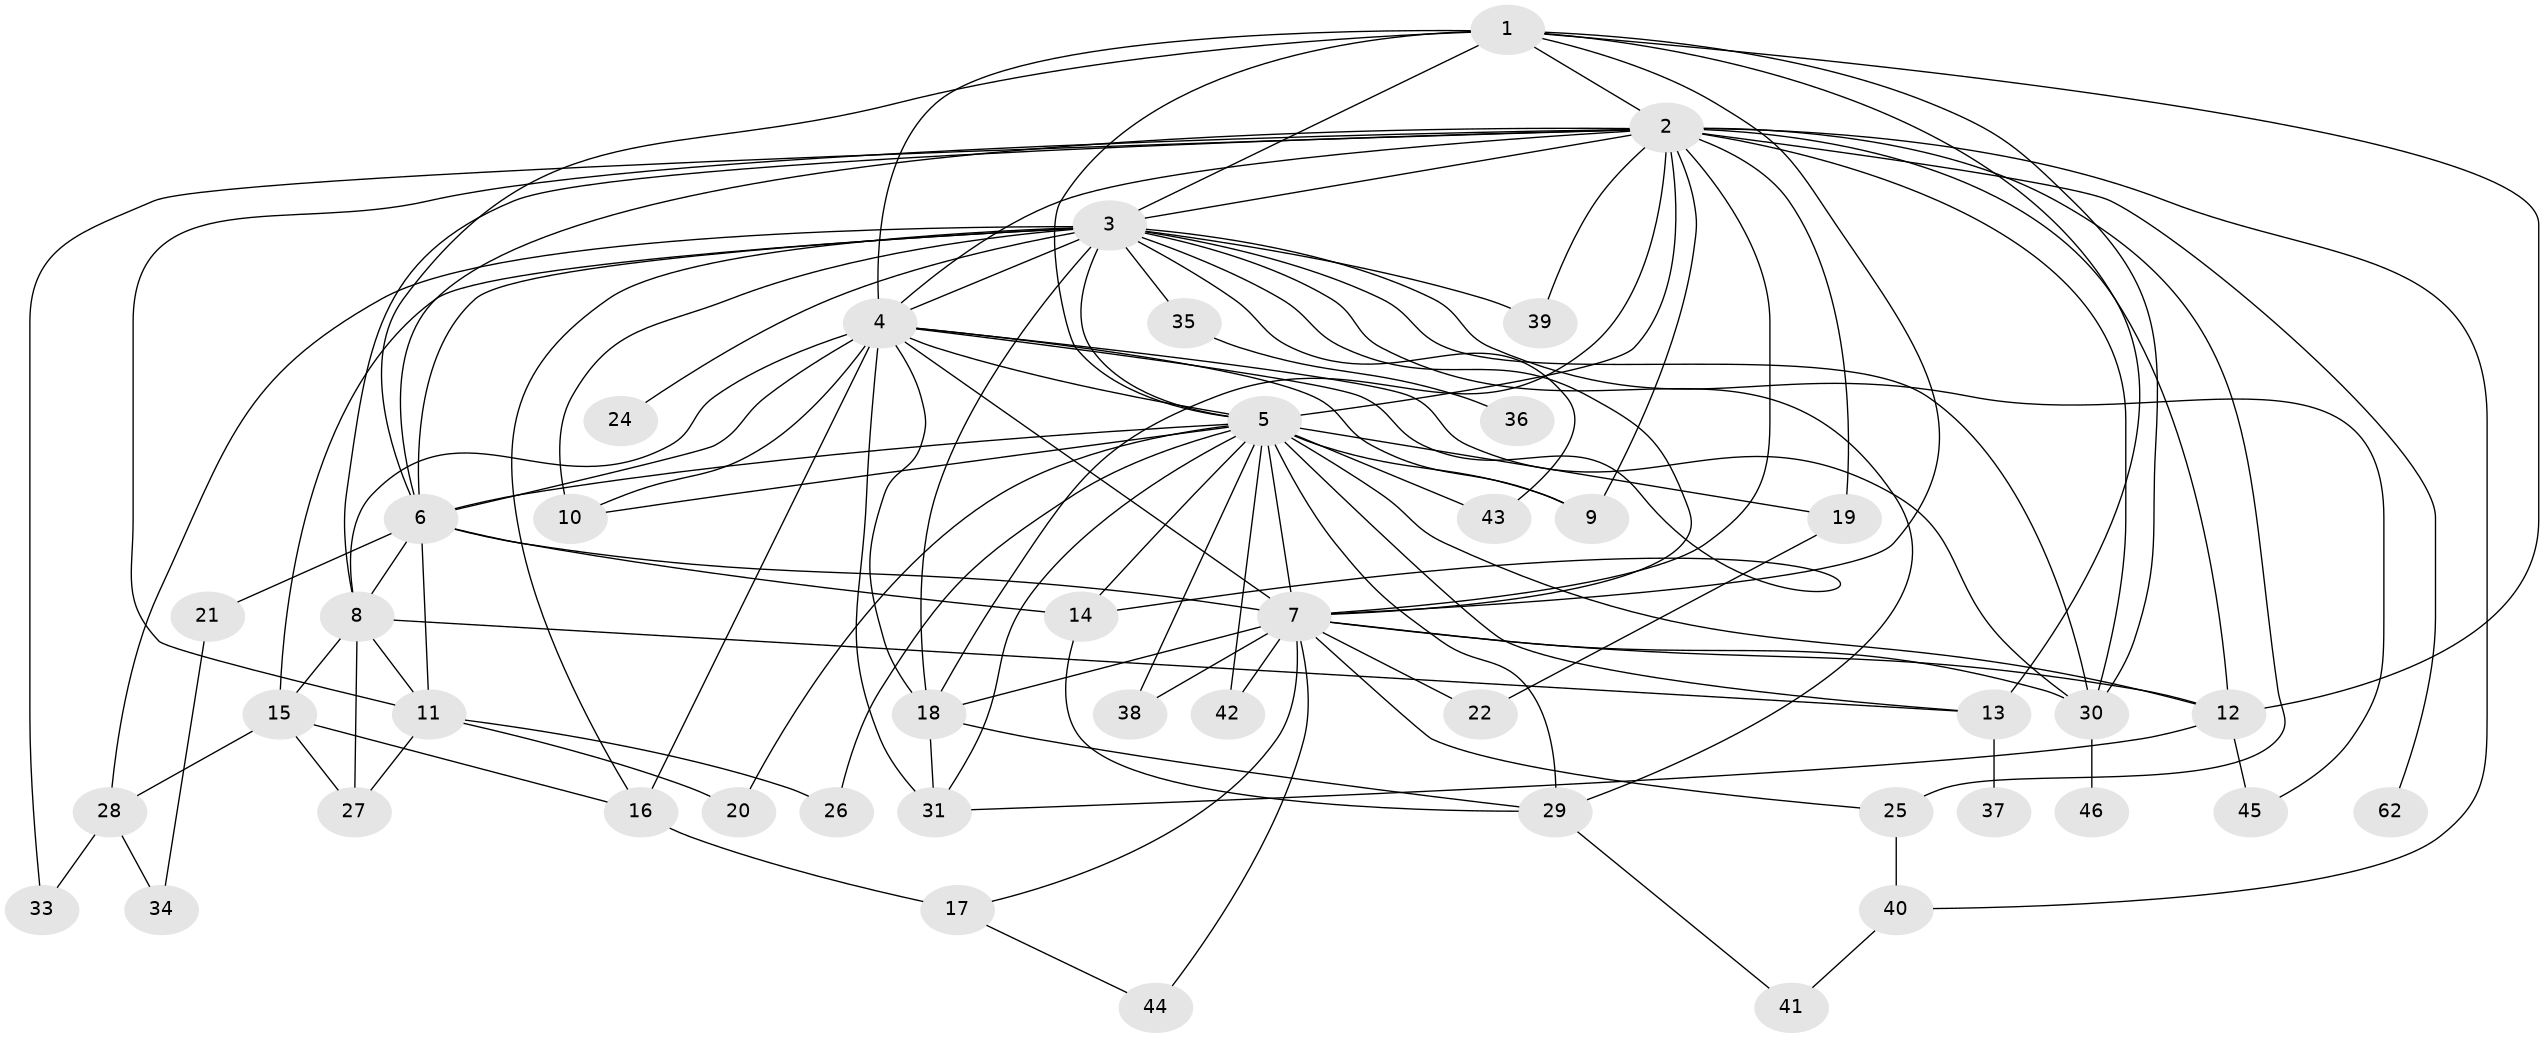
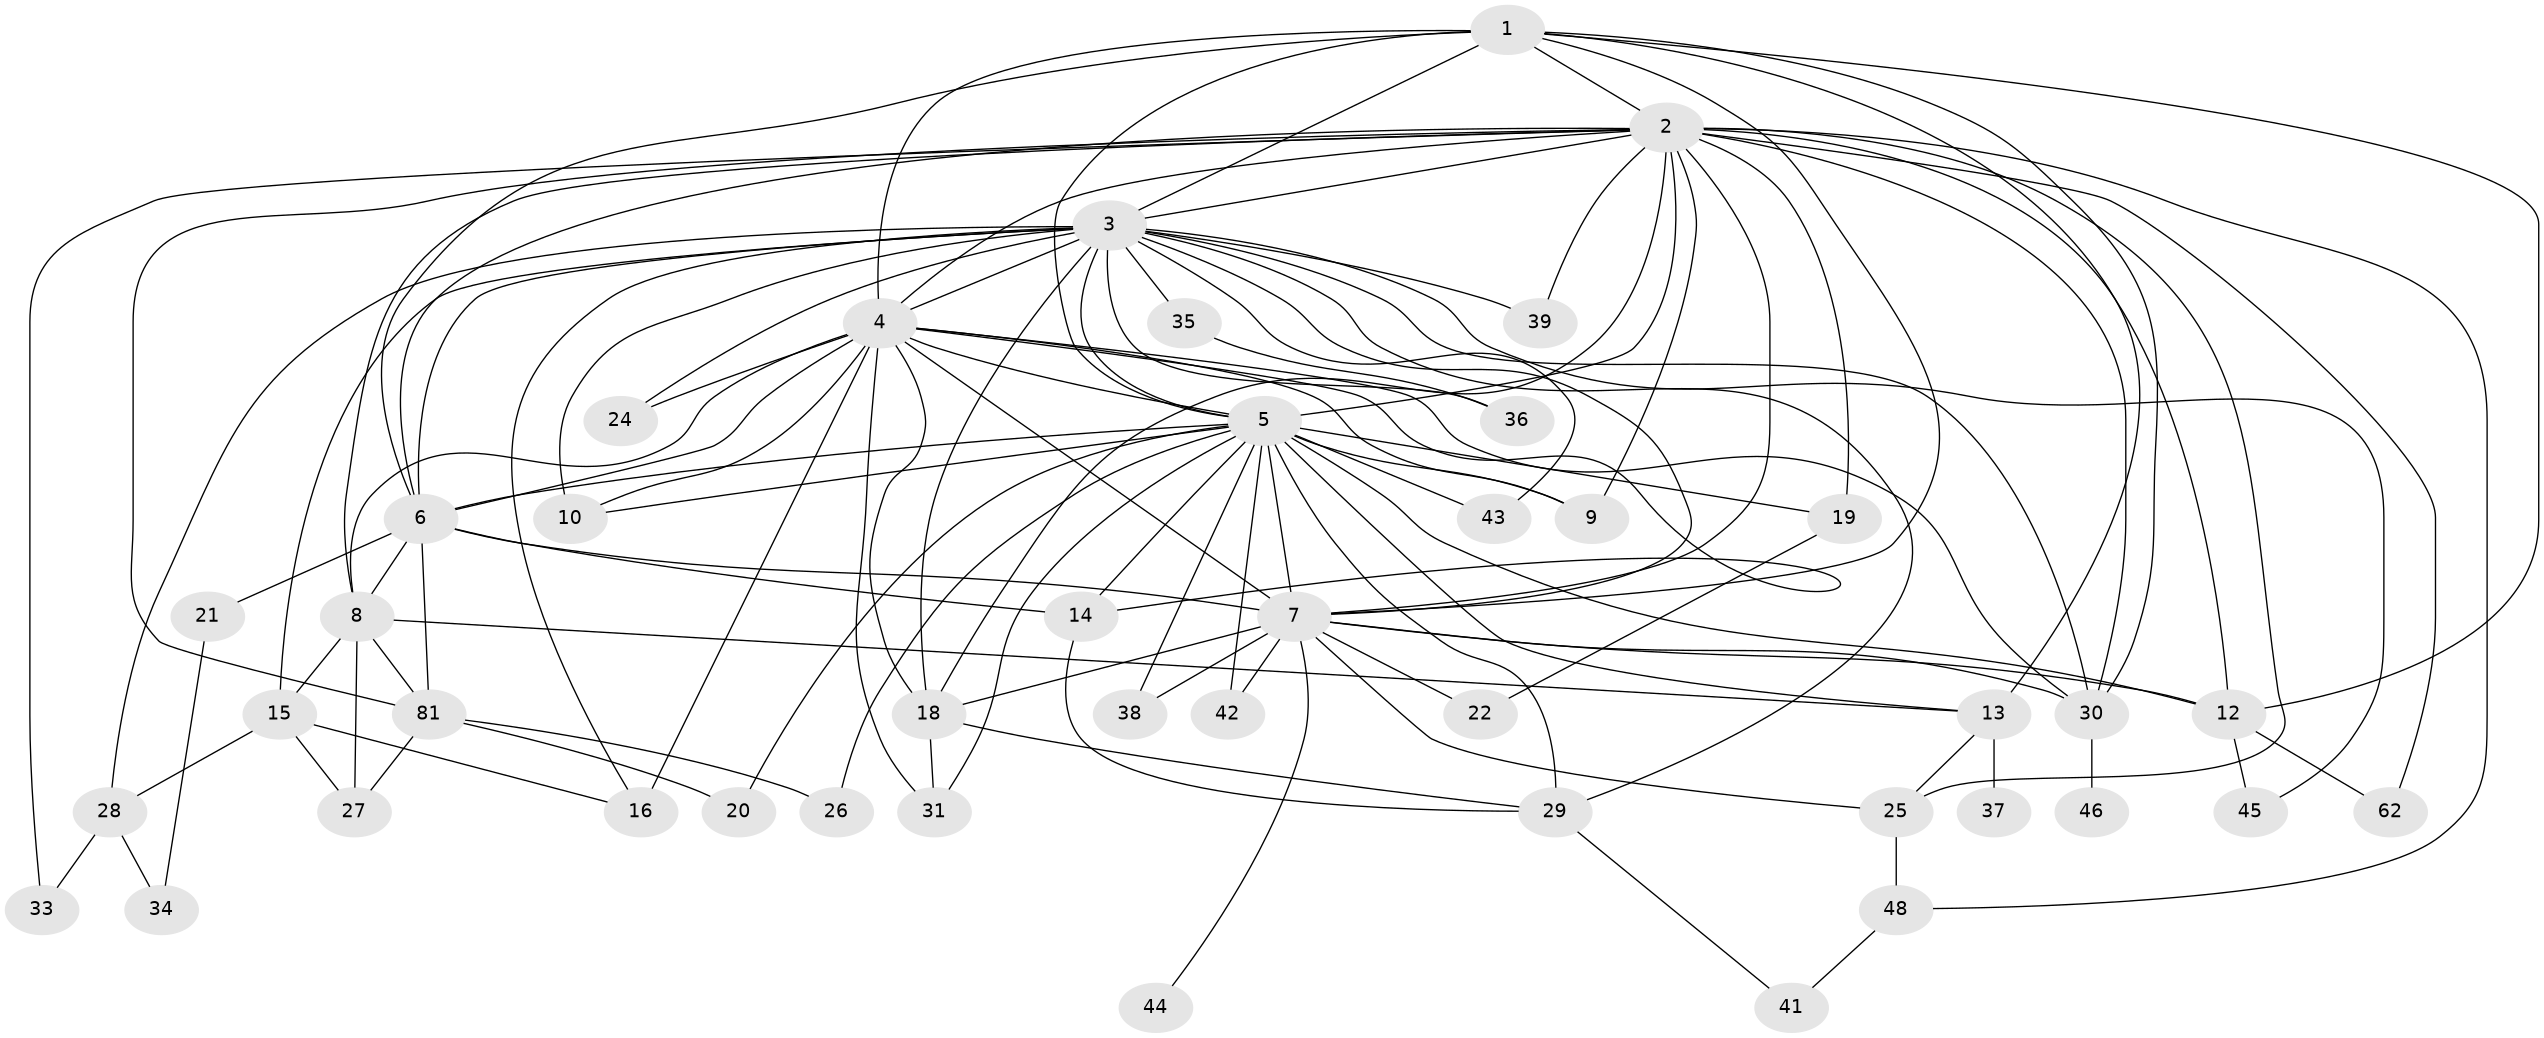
  graph {
    fontname="DejaVu Sans"
    node [color=gray90 fontname="DejaVu Sans" style=filled]
    edge [fontname="DejaVu Sans" weight=1.0]
    1
    2
    3
    4
    5
    6
    7
    12
    13
    30
    8
    9
-   11
+   11 [label=81]
    18
    19
    25
    n17 [label=62]
    33
    39
-   40
+   40 [label=48]
    10
    15
    16
    24
    28
    29
    35
    36
    43
    45
    14
    31
    20
    26
    38
    42
    21
-   17
    22
    44
    37
    46
    27
    41
    34
    1 -- 2 [weight=3.0]
    1 -- 3 [weight=2.0]
    1 -- 4
    1 -- 5 [weight=3.0]
    1 -- 6
    1 -- 7
    1 -- 12
    1 -- 13
    1 -- 30
    2 -- 3 [weight=5.0]
    2 -- 4 [weight=3.0]
    2 -- 5 [weight=14.0]
    2 -- 6 [weight=4.0]
    2 -- 7 [weight=4.0]
    2 -- 12
    2 -- 30
    2 -- 8
    2 -- 9
    2 -- 11 [weight=2.0]
    2 -- 18
    2 -- 19 [weight=2.0]
    2 -- 25
    2 -- n17
    2 -- 33
    2 -- 39
    2 -- 40
    3 -- 4 [weight=3.0]
    3 -- 5 [weight=4.0]
    3 -- 6 [weight=2.0]
    3 -- 7 [weight=2.0]
    3 -- 30
    3 -- 18
    3 -- 39
    3 -- 10
    3 -- 15
    3 -- 16
    3 -- 24 [weight=2.0]
    3 -- 28
    3 -- 29
    3 -- 35 [weight=2.0]
+   3 -- 36
    3 -- 43
    3 -- 45
    4 -- 5 [weight=2.0]
    4 -- 6
    4 -- 7 [weight=2.0]
    4 -- 30
    4 -- 8
    4 -- 9
    4 -- 18
    4 -- 10
    4 -- 16 [weight=3.0]
+   4 -- 24
    4 -- 14
    4 -- 31
    5 -- 6 [weight=2.0]
    5 -- 7 [weight=2.0]
    5 -- 12
    5 -- 13
    5 -- 9 [weight=2.0]
    5 -- 19
    5 -- 10
    5 -- 29
    5 -- 43
    5 -- 14 [weight=2.0]
    5 -- 31
    5 -- 20
    5 -- 26
    5 -- 38
    5 -- 42
    6 -- 7 [weight=2.0]
    6 -- 8
    6 -- 11
    6 -- 14
    6 -- 21
    7 -- 12
    7 -- 30
    7 -- 18
    7 -- 25
    7 -- 38
    7 -- 42
-   7 -- 17
    7 -- 22
    7 -- 44
-   12 -- 31
+   12 -- n17
    12 -- 45
+   13 -- 25
    13 -- 37 [weight=2.0]
    30 -- 46
    8 -- 13
    8 -- 11
    8 -- 15
    8 -- 27
    11 -- 20
    11 -- 26
    11 -- 27
    18 -- 29
    18 -- 31 [weight=2.0]
    19 -- 22
    25 -- 40
    40 -- 41
    15 -- 16
    15 -- 28
    15 -- 27
-   16 -- 17 [weight=2.0]
    28 -- 33
    28 -- 34
    29 -- 41
    35 -- 36
    14 -- 29
    21 -- 34
-   17 -- 44
  }
